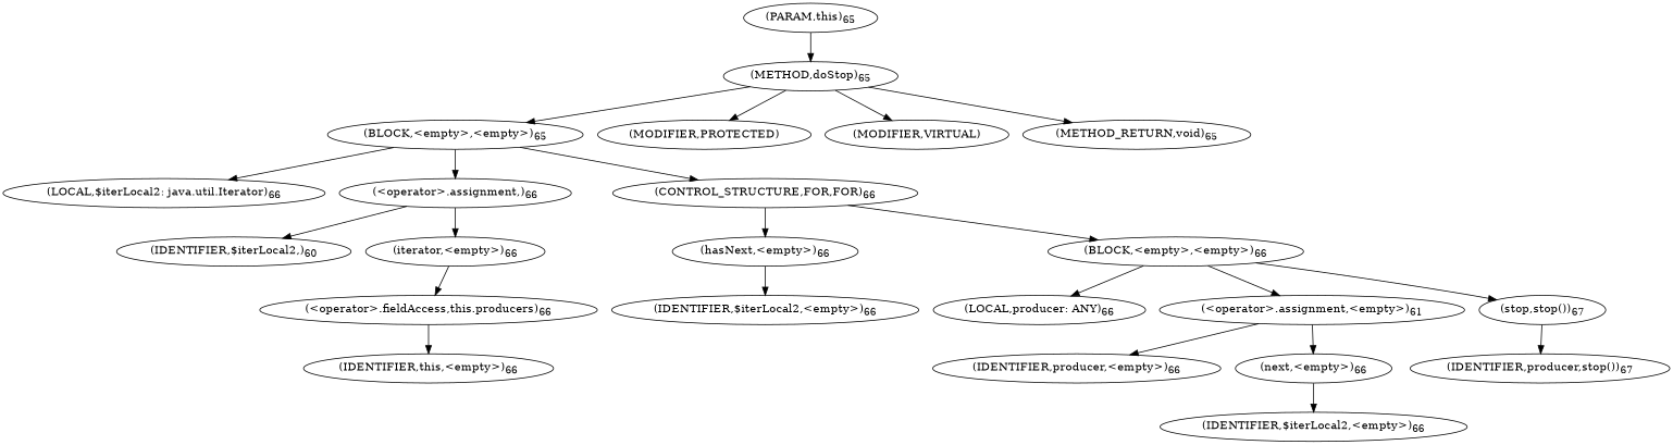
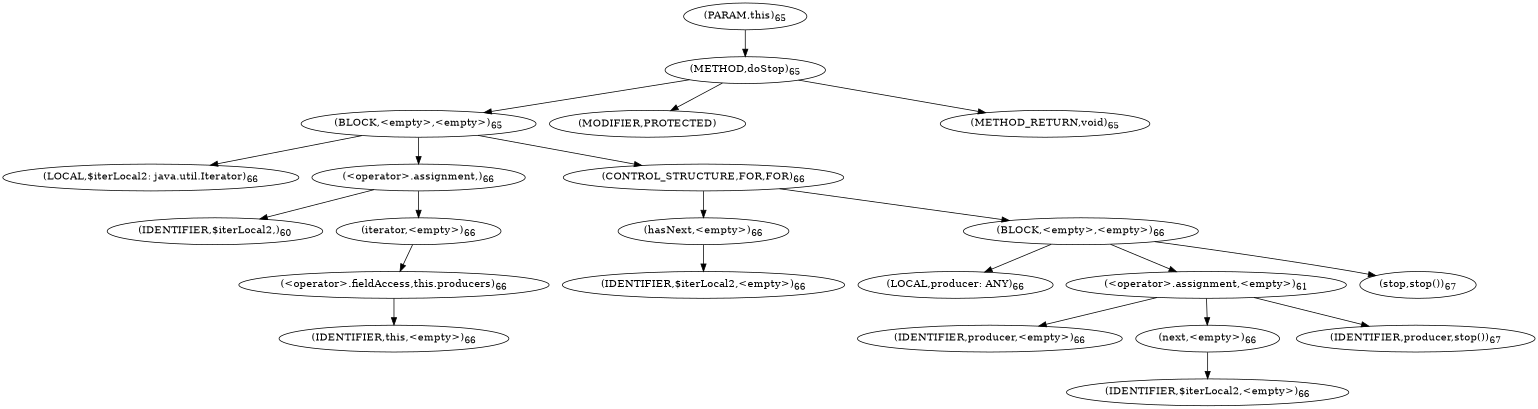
  digraph {
    n1 [label=<(METHOD,doStop)<SUB>65</SUB>>]
    n2 [label=<(BLOCK,&lt;empty&gt;,&lt;empty&gt;)<SUB>65</SUB>>]
    n3 [label=<(MODIFIER,PROTECTED)>]
-   n4 [label=<(MODIFIER,VIRTUAL)>]
    n5 [label=<(METHOD_RETURN,void)<SUB>65</SUB>>]
    n6 [label=<(PARAM,this)<SUB>65</SUB>>]
    n7 [label=<(LOCAL,$iterLocal2: java.util.Iterator)<SUB>66</SUB>>]
    n8 [label=<(&lt;operator&gt;.assignment,)<SUB>66</SUB>>]
    n9 [label=<(CONTROL_STRUCTURE,FOR,FOR)<SUB>66</SUB>>]
    n10 [label=<(IDENTIFIER,$iterLocal2,)<SUB>60</SUB>>]
    n11 [label=<(iterator,&lt;empty&gt;)<SUB>66</SUB>>]
    n12 [label=<(hasNext,&lt;empty&gt;)<SUB>66</SUB>>]
    n13 [label=<(BLOCK,&lt;empty&gt;,&lt;empty&gt;)<SUB>66</SUB>>]
    n14 [label=<(&lt;operator&gt;.fieldAccess,this.producers)<SUB>66</SUB>>]
    n15 [label=<(IDENTIFIER,this,&lt;empty&gt;)<SUB>66</SUB>>]
    n16 [label=<(IDENTIFIER,$iterLocal2,&lt;empty&gt;)<SUB>66</SUB>>]
    n17 [label=<(LOCAL,producer: ANY)<SUB>66</SUB>>]
    n18 [label=<(&lt;operator&gt;.assignment,&lt;empty&gt;)<SUB>61</SUB>>]
    n19 [label=<(stop,stop())<SUB>67</SUB>>]
    n20 [label=<(IDENTIFIER,producer,&lt;empty&gt;)<SUB>66</SUB>>]
    n21 [label=<(next,&lt;empty&gt;)<SUB>66</SUB>>]
    n22 [label=<(IDENTIFIER,producer,stop())<SUB>67</SUB>>]
    n23 [label=<(IDENTIFIER,$iterLocal2,&lt;empty&gt;)<SUB>66</SUB>>]
    n1 -> n2
    n1 -> n3
-   n1 -> n4
    n1 -> n5
    n2 -> n7
    n2 -> n8
    n2 -> n9
    n6 -> n1
    n8 -> n10
    n8 -> n11
    n9 -> n12
    n9 -> n13
    n11 -> n14
    n12 -> n16
    n13 -> n17
    n13 -> n18
    n13 -> n19
    n14 -> n15
    n18 -> n20
    n18 -> n21
-   n19 -> n22
+   n18 -> n22
    n21 -> n23
  }
